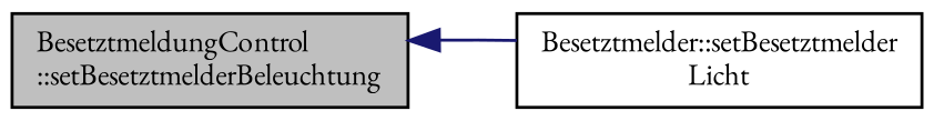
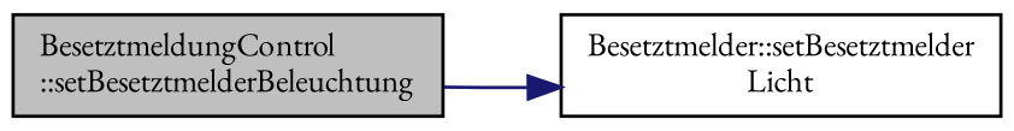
  digraph {
    rankdir=LR
    fontname="EB Garamond"
    node [color=black fontname="EB Garamond" fontsize=10 shape=record style=filled]
    n1 [fillcolor=grey75 fontcolor=black height=0.2 label="BesetztmeldungControl\l::setBesetztmelderBeleuchtung" width=0.4]
    n2 [fillcolor=white height=0.2 label="Besetztmelder::setBesetztmelder\lLicht" width=0.4]
-   n2 -> n1 [color=midnightblue fontname="EB Garamond" fontsize=10 labelfontname=Helvetica labelfontsize=10 style=solid]
+   n1 -> n2 [color=midnightblue fontname="EB Garamond" fontsize=10 labelfontname=Helvetica labelfontsize=10 style=solid]
  }
